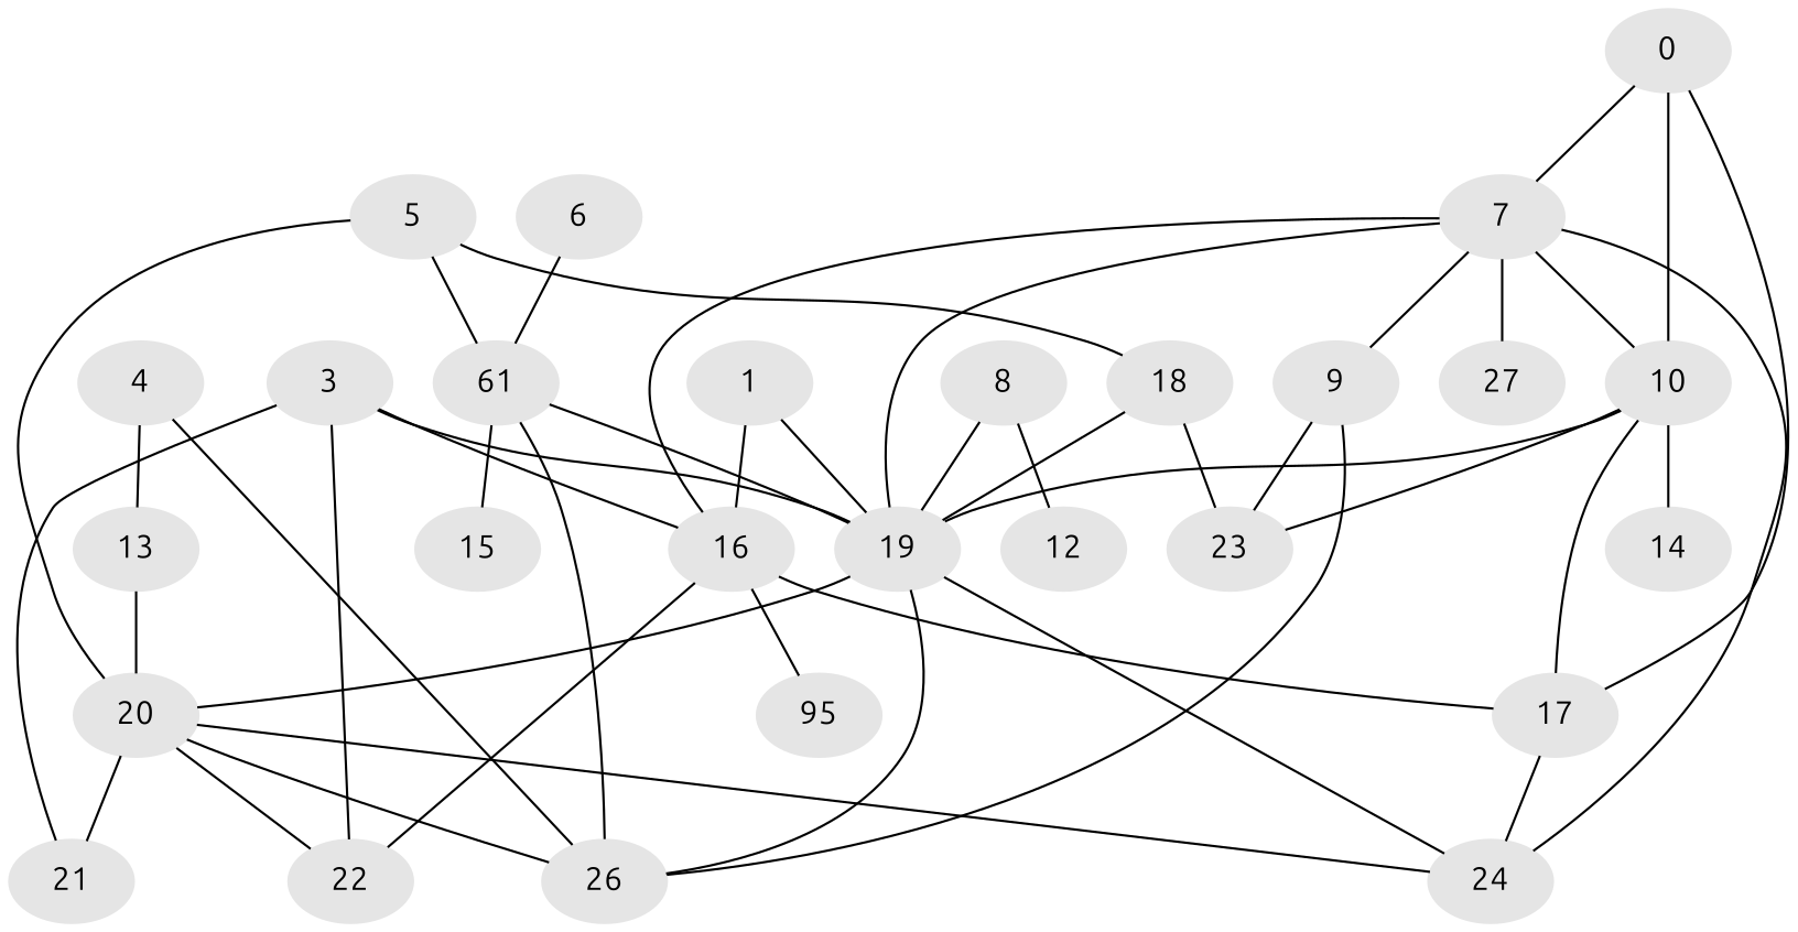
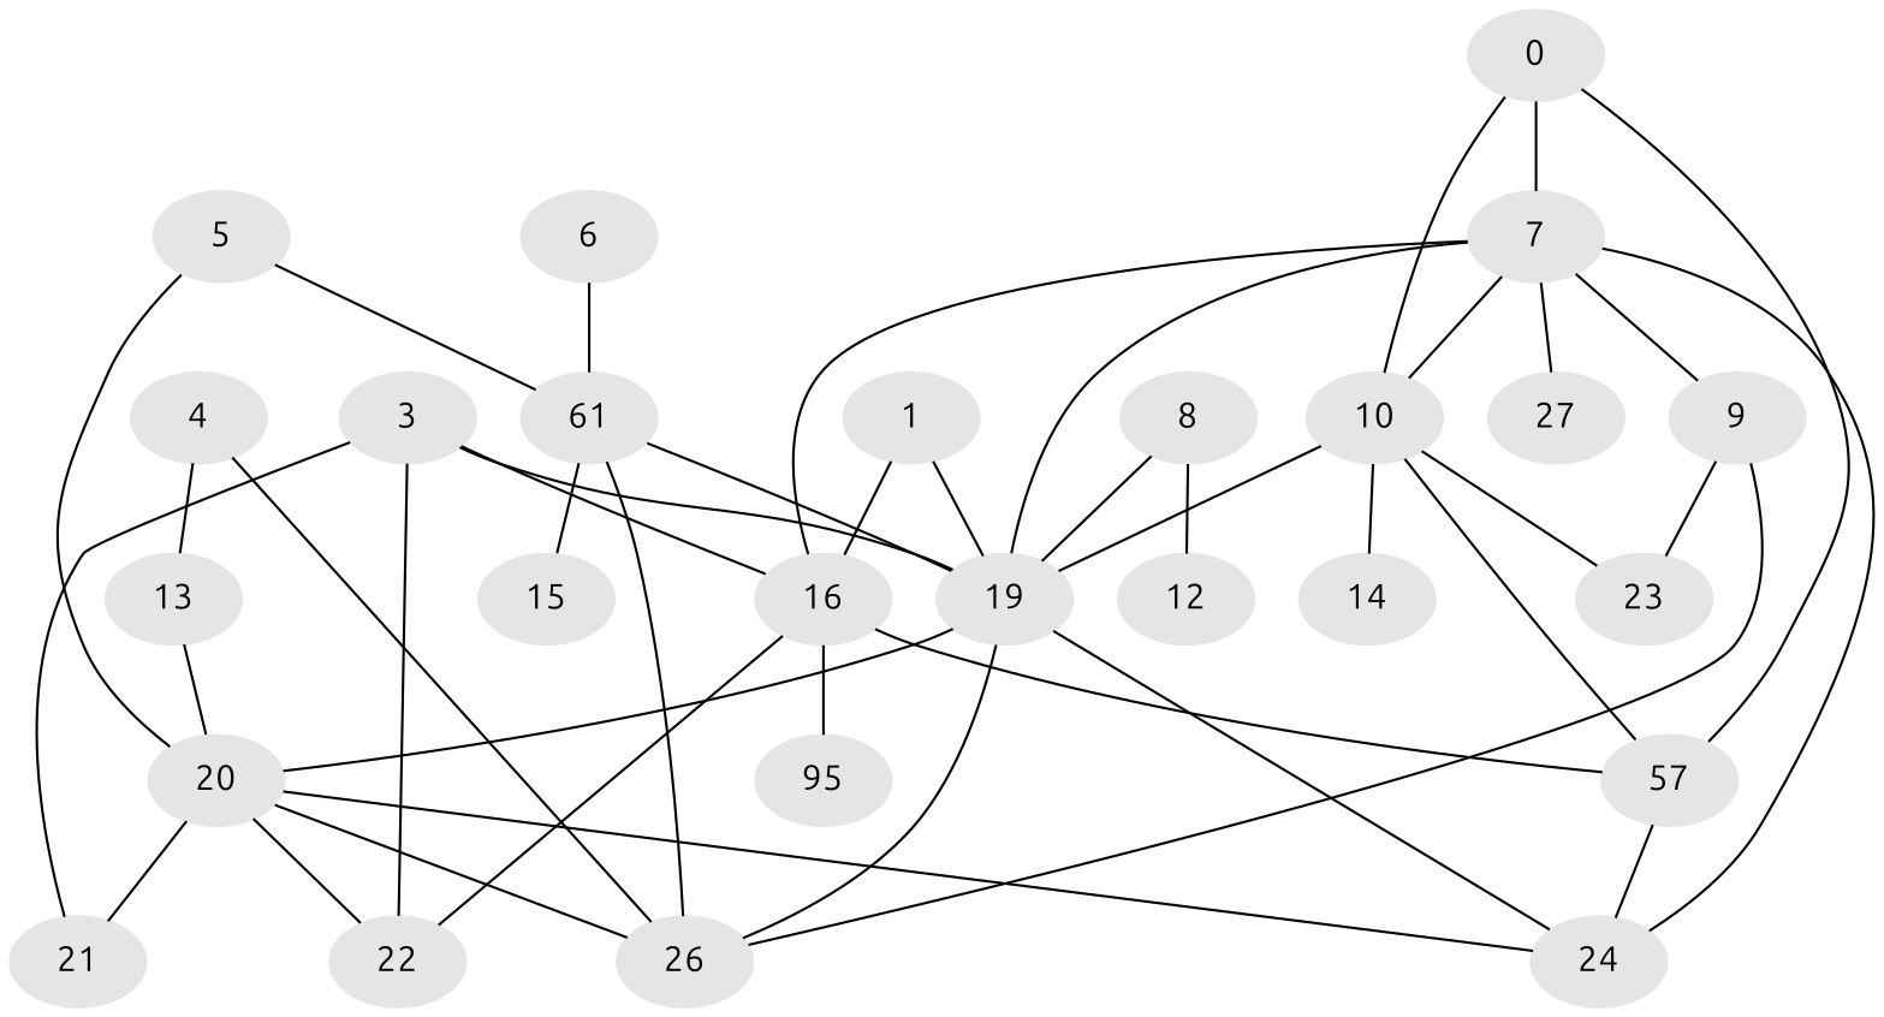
  graph {
    fontname=Ubuntu
    node [color=gray90 fontname=Ubuntu style=filled]
    edge [fontname=Ubuntu weight=1.0]
    1
    16
    19
-   17
+   17 [label=57]
    22
    n6 [label=95]
    26
    24
    20
    n10 [label=0]
    7
    10
    9
    27
    23
    14
    3
    21
    4
    13
    n21 [label=61]
    5
-   18
    15
    6
    8
    12
    1 -- 16
    1 -- 19
    16 -- 17 [weight=2.0]
    16 -- 22
    16 -- n6
    19 -- 26
    19 -- 24
    19 -- 20
    17 -- 24
    20 -- 22
    20 -- 26
    20 -- 24
    20 -- 21
    n10 -- 17
    n10 -- 7
    n10 -- 10
    7 -- 16
    7 -- 19
    7 -- 24
    7 -- 10
    7 -- 9
    7 -- 27
    10 -- 19
    10 -- 17
    10 -- 23
    10 -- 14
    9 -- 26
    9 -- 23
    3 -- 16
    3 -- 19
    3 -- 22
    3 -- 21
    4 -- 26
    4 -- 13
    13 -- 20
    n21 -- 19
    n21 -- 26
    n21 -- 15
    5 -- 20 [weight=2.0]
    5 -- n21 [weight=2.0]
-   5 -- 18
-   18 -- 19
-   18 -- 23
    6 -- n21
    8 -- 19
    8 -- 12
  }
